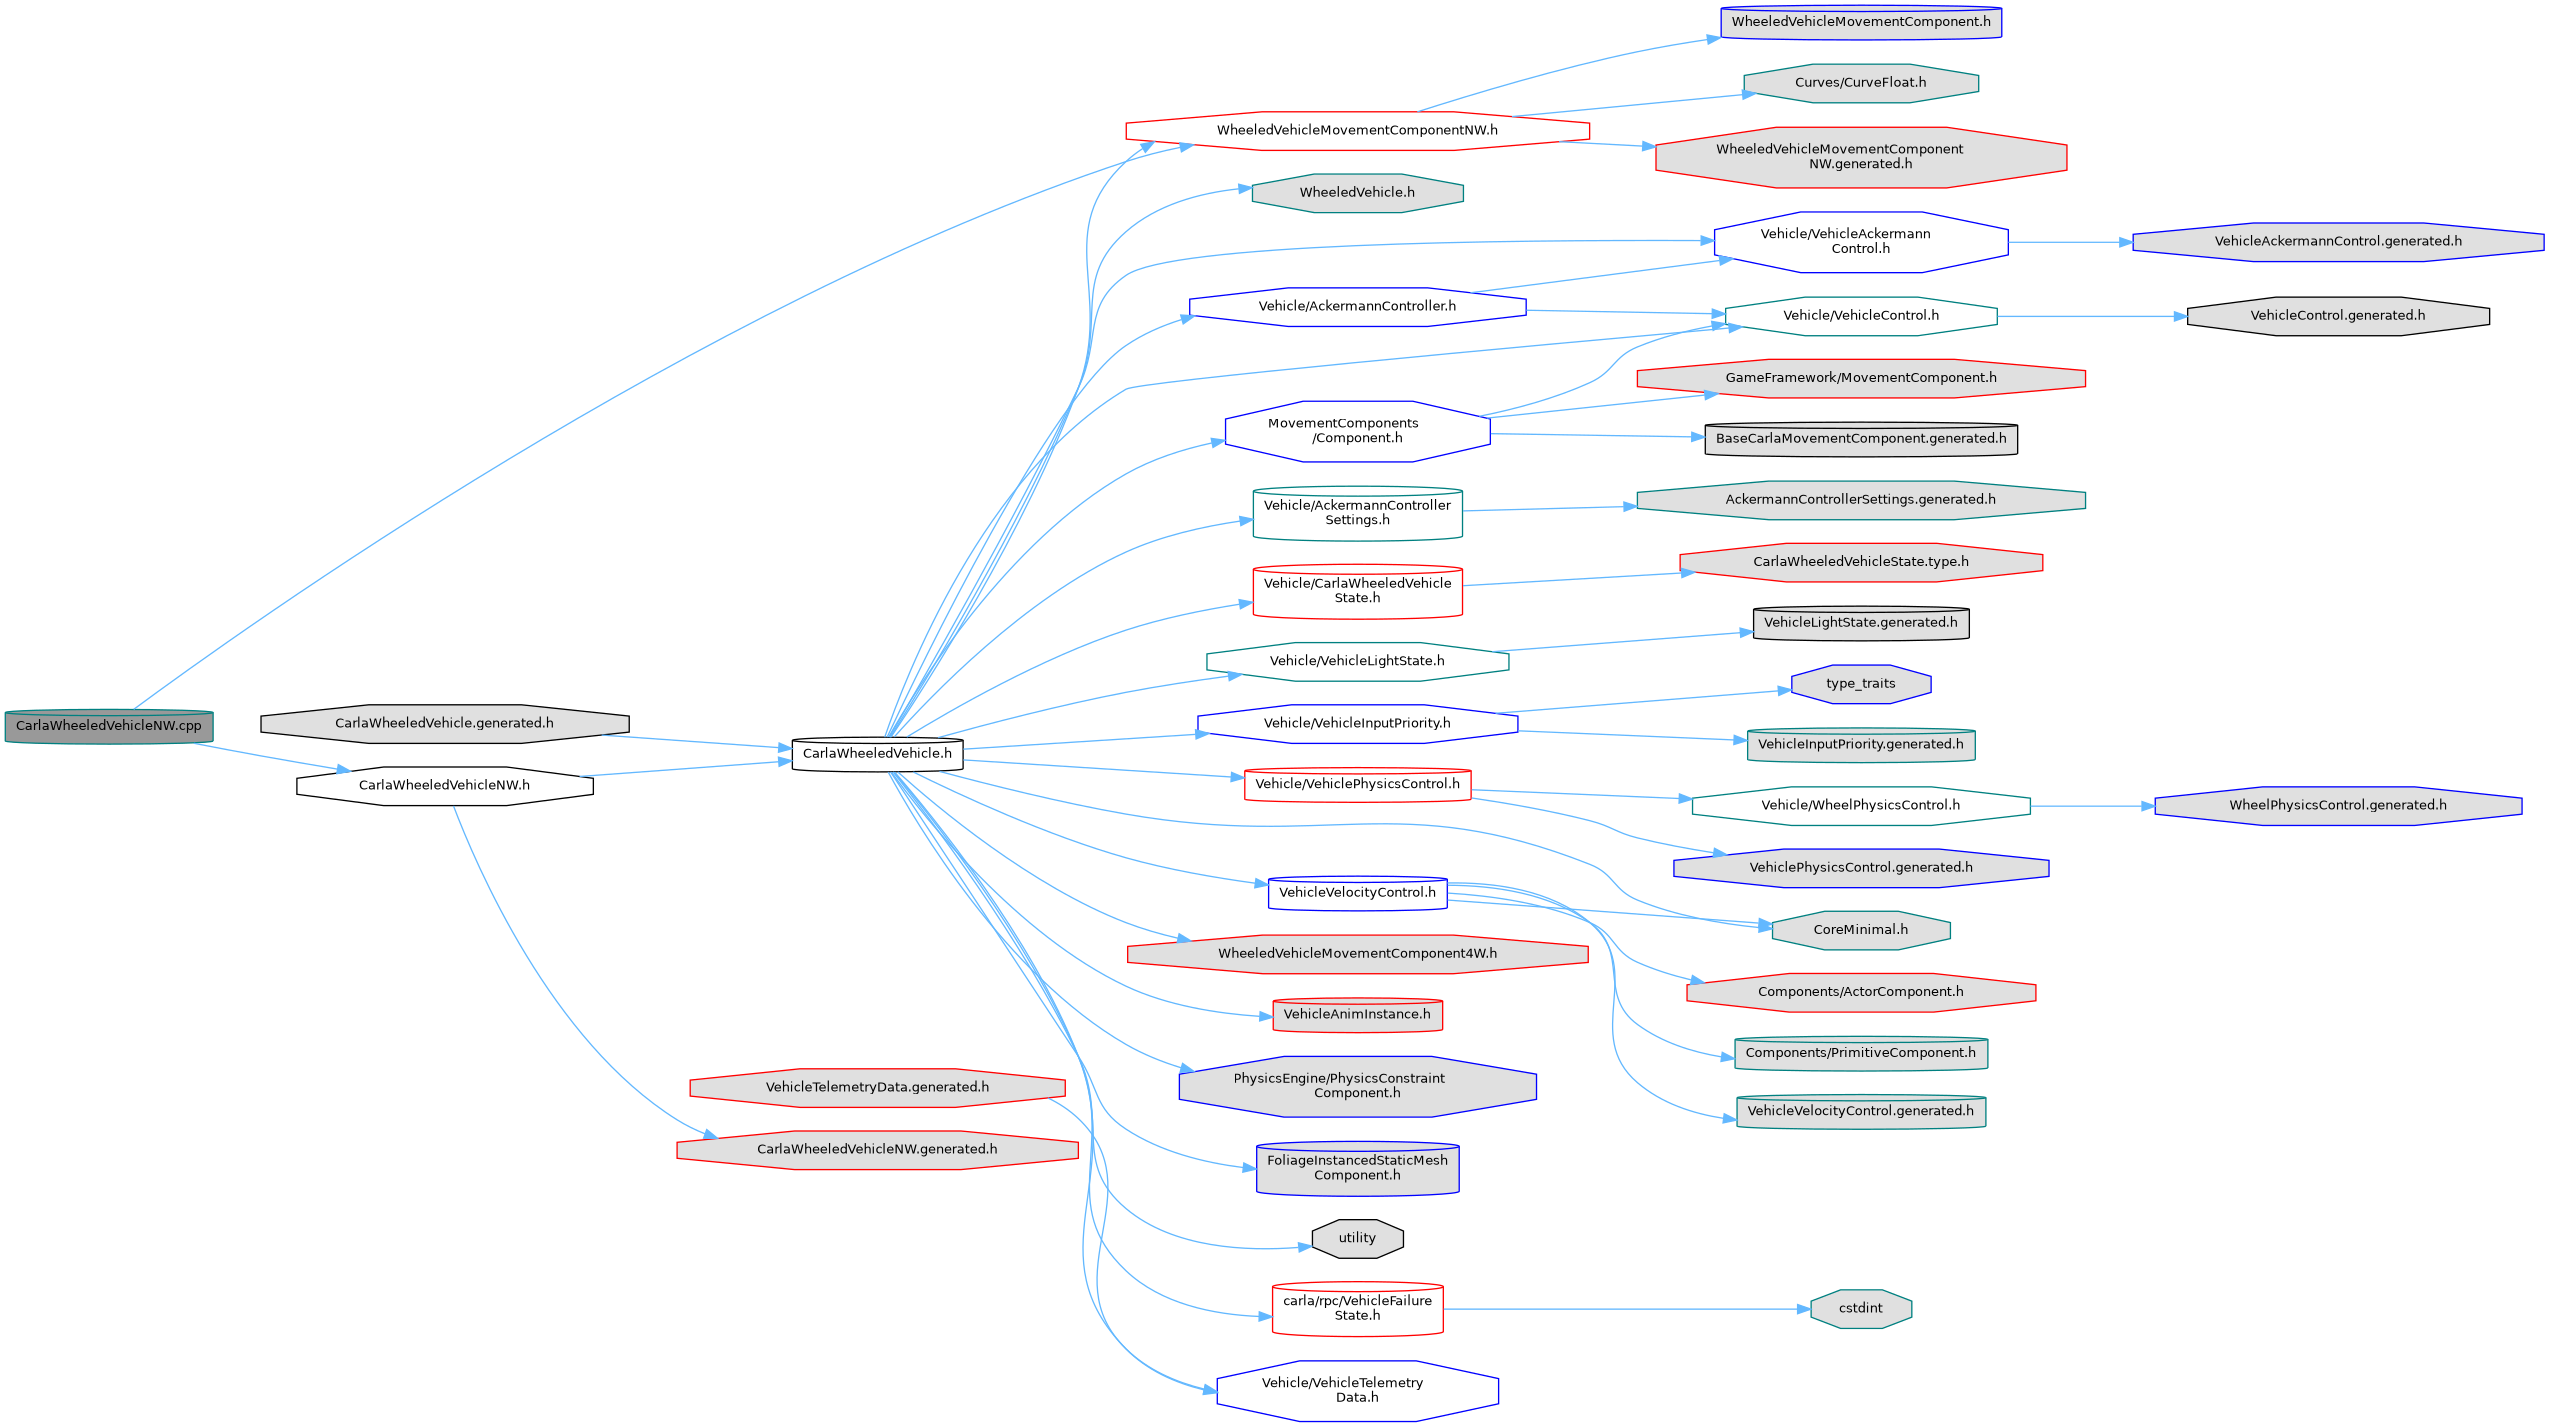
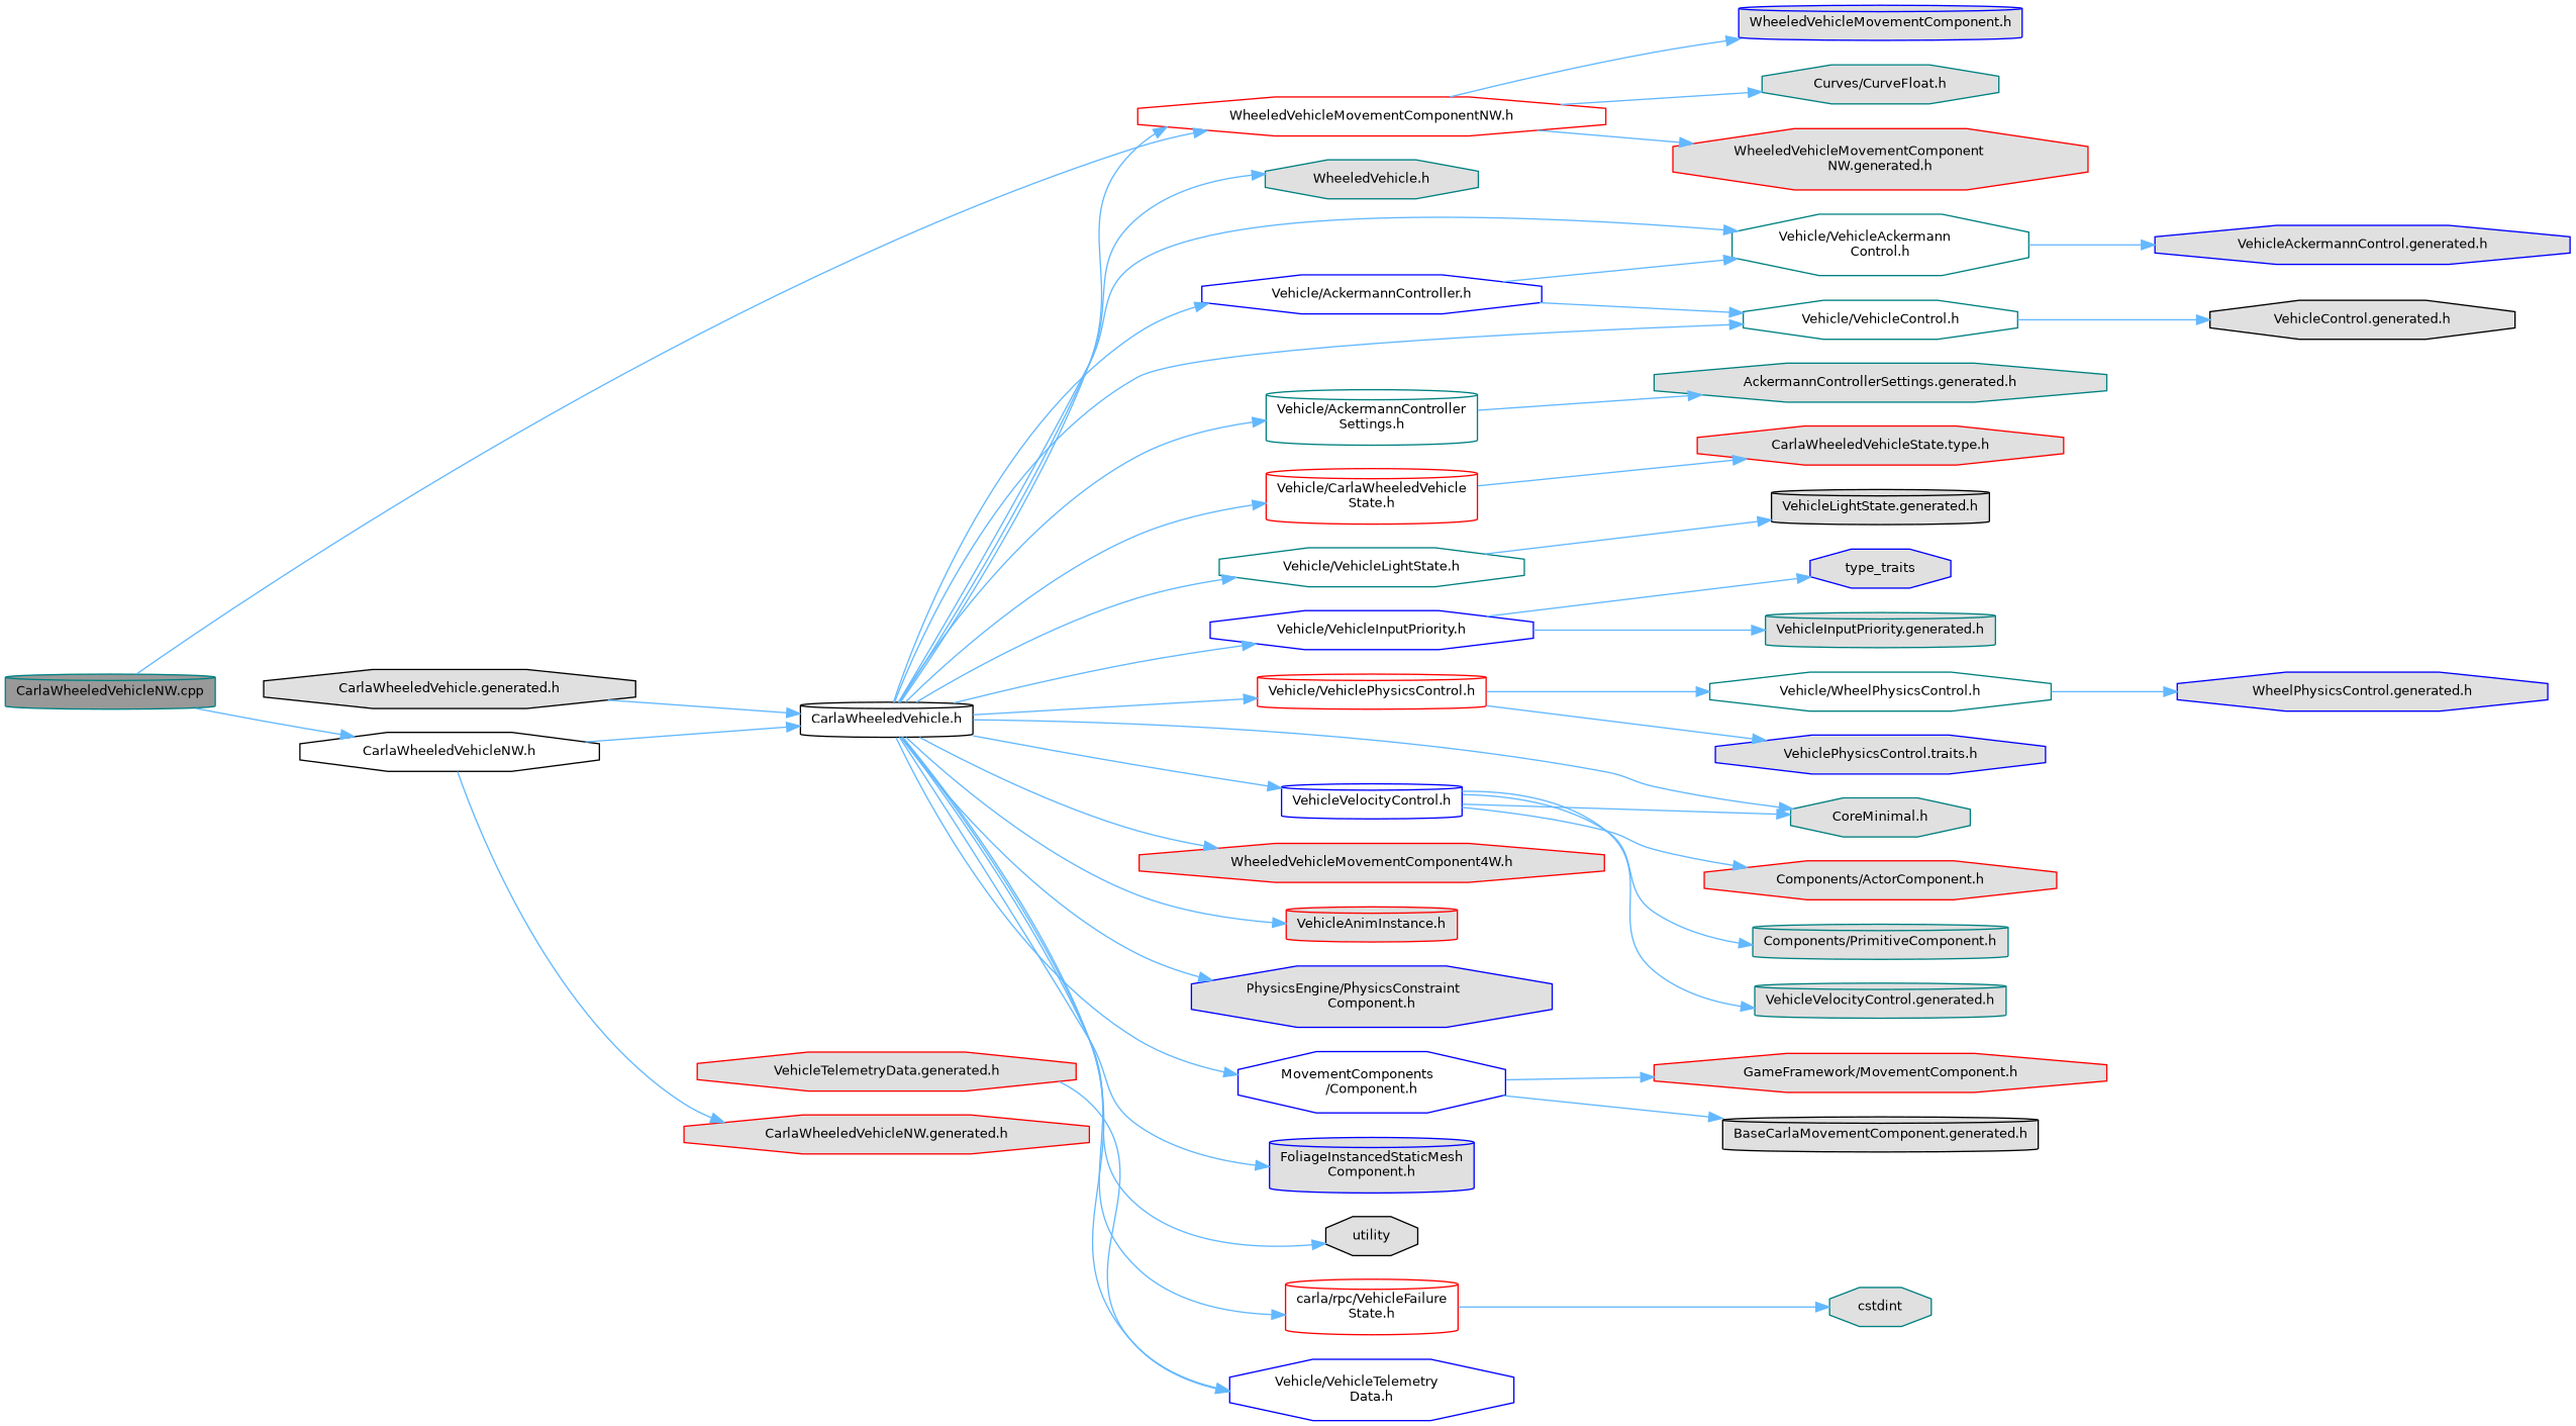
  digraph {
    rankdir=LR
    node [color=teal fillcolor="#E0E0E0" fontname=Helvetica fontsize=10 shape=octagon style=filled]
    edge [color=steelblue1 fontname=Helvetica fontsize=10 labelfontname=Helvetica labelfontsize=10 style=solid]
    n1 [fillcolor=grey60 fontcolor=black height=0.2 label="CarlaWheeledVehicleNW.cpp" shape=cylinder width=0.4]
    n2 [color=black fillcolor=white height=0.2 label="CarlaWheeledVehicleNW.h" width=0.4]
    n3 [color=red fillcolor=white height=0.2 label="WheeledVehicleMovementComponentNW.h" width=0.4]
    n4 [color=black fillcolor=white height=0.2 label="CarlaWheeledVehicle.h" shape=cylinder width=0.4]
    n5 [color=red height=0.2 label="CarlaWheeledVehicleNW.generated.h" width=0.4]
    n6 [color=blue height=0.2 label="WheeledVehicleMovementComponent.h" shape=cylinder width=0.4]
    n7 [height=0.2 label="Curves/CurveFloat.h" width=0.4]
    n8 [color=red height=0.2 label="WheeledVehicleMovementComponent\lNW.generated.h" width=0.4]
    n9 [height=0.2 label="WheeledVehicle.h" width=0.4]
    n10 [color=blue fillcolor=white height=0.2 label="Vehicle/AckermannController.h" width=0.4]
    n11 [fillcolor=white height=0.2 label="Vehicle/AckermannController\lSettings.h" shape=cylinder width=0.4]
-   n12 [color=blue fillcolor=white height=0.2 label="Vehicle/VehicleAckermann\lControl.h" width=0.4]
+   n12 [fillcolor=white height=0.2 label="Vehicle/VehicleAckermann\lControl.h" width=0.4]
    n13 [fillcolor=white height=0.2 label="Vehicle/VehicleControl.h" width=0.4]
    n14 [color=red fillcolor=white height=0.2 label="Vehicle/CarlaWheeledVehicle\lState.h" shape=cylinder width=0.4]
    n15 [fillcolor=white height=0.2 label="Vehicle/VehicleLightState.h" width=0.4]
    n16 [color=blue fillcolor=white height=0.2 label="Vehicle/VehicleInputPriority.h" width=0.4]
    n17 [color=red fillcolor=white height=0.2 label="Vehicle/VehiclePhysicsControl.h" shape=cylinder width=0.4]
    n18 [color=blue fillcolor=white height=0.2 label="Vehicle/VehicleTelemetry\lData.h" width=0.4]
    n19 [color=blue fillcolor=white height=0.2 label="VehicleVelocityControl.h" shape=cylinder width=0.4]
    n20 [height=0.2 label="CoreMinimal.h" width=0.4]
    n21 [color=red height=0.2 label="WheeledVehicleMovementComponent4W.h" width=0.4]
    n22 [color=red height=0.2 label="VehicleAnimInstance.h" shape=cylinder width=0.4]
    n23 [color=blue height=0.2 label="PhysicsEngine/PhysicsConstraint\lComponent.h" width=0.4]
    n24 [color=blue fillcolor=white height=0.2 label="MovementComponents\l/Component.h" width=0.4]
    n25 [color=blue height=0.2 label="FoliageInstancedStaticMesh\lComponent.h" shape=cylinder width=0.4]
    n26 [color=black height=0.2 label=utility width=0.4]
    n27 [color=red fillcolor=white height=0.2 label="carla/rpc/VehicleFailure\lState.h" shape=cylinder width=0.4]
    n28 [height=0.2 label="AckermannControllerSettings.generated.h" width=0.4]
    n29 [color=blue height=0.2 label="VehicleAckermannControl.generated.h" width=0.4]
    n30 [color=black height=0.2 label="VehicleControl.generated.h" width=0.4]
    n31 [color=red height=0.2 label="CarlaWheeledVehicleState.type.h" width=0.4]
    n32 [color=black height=0.2 label="VehicleLightState.generated.h" shape=cylinder width=0.4]
    n33 [color=blue height=0.2 label=type_traits width=0.4]
    n34 [height=0.2 label="VehicleInputPriority.generated.h" shape=cylinder width=0.4]
    n35 [fillcolor=white height=0.2 label="Vehicle/WheelPhysicsControl.h" width=0.4]
-   n36 [color=blue height=0.2 label="VehiclePhysicsControl.generated.h" width=0.4]
+   n36 [color=blue height=0.2 label="VehiclePhysicsControl.traits.h" width=0.4]
    n37 [color=red height=0.2 label="Components/ActorComponent.h" width=0.4]
    n38 [height=0.2 label="Components/PrimitiveComponent.h" shape=cylinder width=0.4]
    n39 [height=0.2 label="VehicleVelocityControl.generated.h" shape=cylinder width=0.4]
    n40 [color=red height=0.2 label="GameFramework/MovementComponent.h" width=0.4]
    n41 [color=black height=0.2 label="BaseCarlaMovementComponent.generated.h" shape=cylinder width=0.4]
    n42 [height=0.2 label=cstdint width=0.4]
    n43 [color=black height=0.2 label="CarlaWheeledVehicle.generated.h" width=0.4]
    n44 [color=blue height=0.2 label="WheelPhysicsControl.generated.h" width=0.4]
    n45 [color=red height=0.2 label="VehicleTelemetryData.generated.h" width=0.4]
    n1 -> n2
    n1 -> n3
    n2 -> n4
    n2 -> n5
    n3 -> n6
    n3 -> n7
    n3 -> n8
    n4 -> n3
    n4 -> n9
    n4 -> n10
    n4 -> n11
    n4 -> n12
    n4 -> n13
    n4 -> n14
    n4 -> n15
    n4 -> n16
    n4 -> n17
    n4 -> n18
    n4 -> n19
    n4 -> n20
    n4 -> n21
    n4 -> n22
    n4 -> n23
    n4 -> n24
    n4 -> n25
    n4 -> n26
    n4 -> n27
    n10 -> n12
    n10 -> n13
    n11 -> n28
    n12 -> n29
    n13 -> n30
    n14 -> n31
    n15 -> n32
    n16 -> n33
    n16 -> n34
    n17 -> n35
    n17 -> n36
    n19 -> n20
    n19 -> n37
    n19 -> n38
    n19 -> n39
-   n24 -> n13
    n24 -> n40
    n24 -> n41
    n27 -> n42
    n35 -> n44
    n43 -> n4
    n45 -> n18
  }
